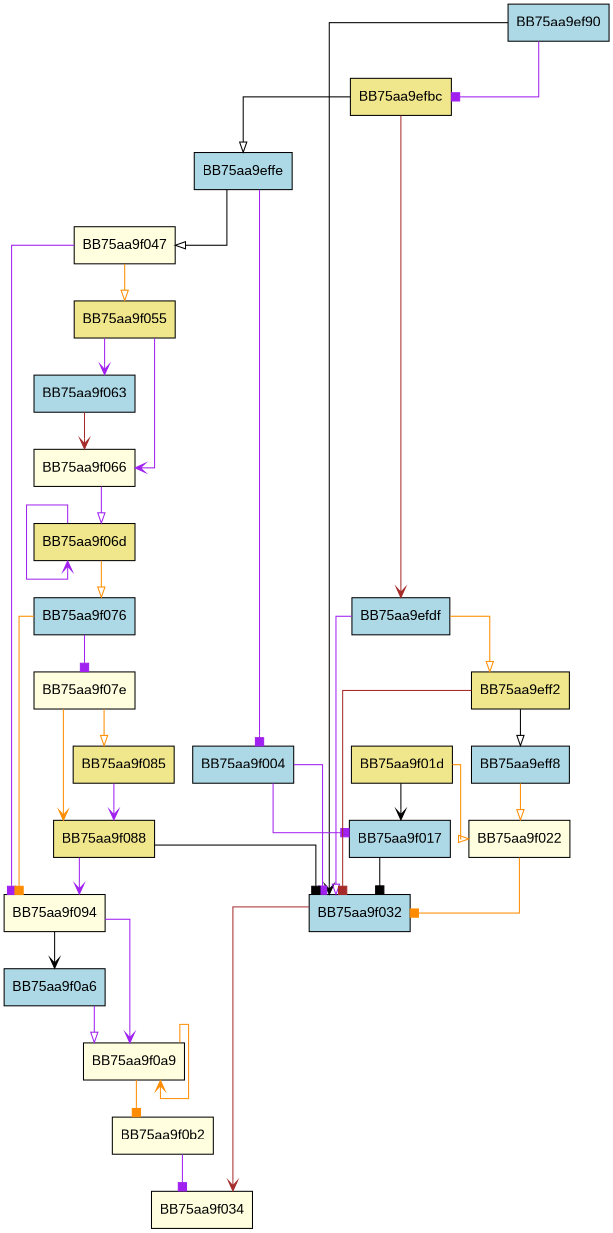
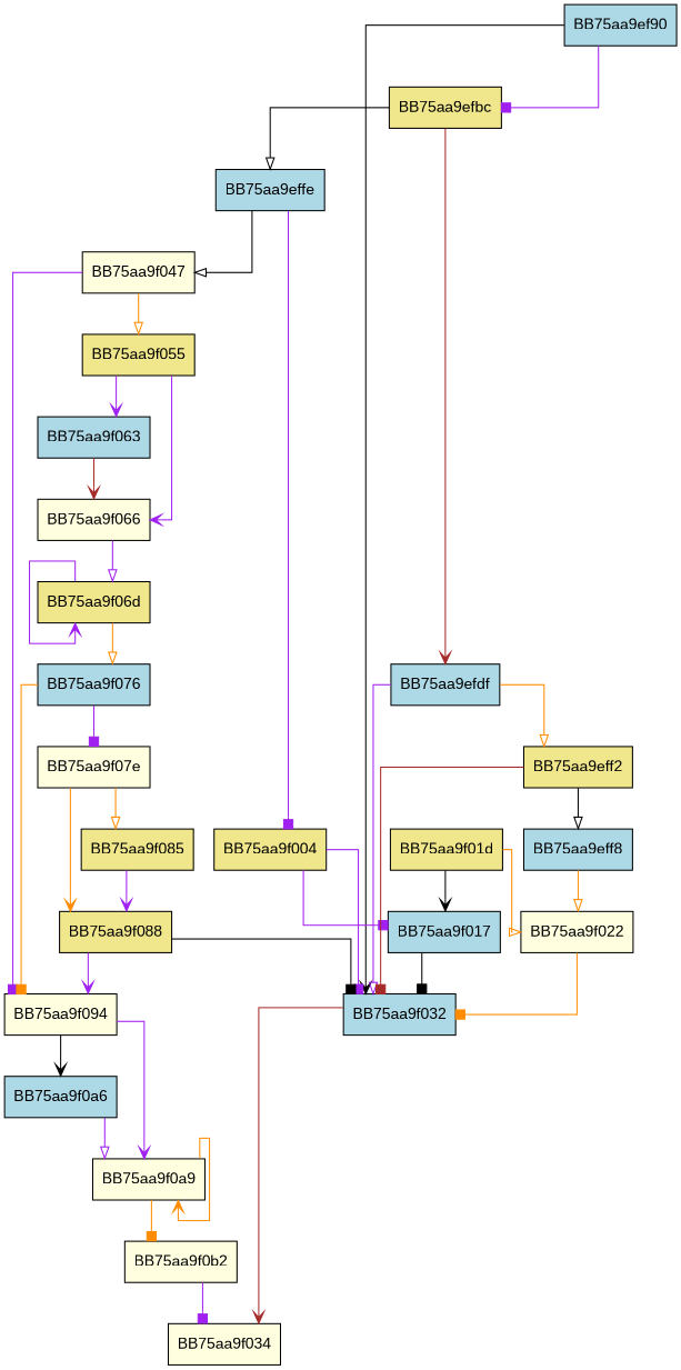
  digraph {
    fontname="Liberation Sans"
    splines=ortho
    node [fillcolor=lightblue fontname="Liberation Sans" shape=box style=filled]
    edge [arrowhead=vee color=purple fontname="Liberation Sans"]
    BB75aa9ef90
    BB75aa9f032
    BB75aa9efbc [fillcolor=khaki]
    BB75aa9f034 [fillcolor=lightyellow]
    BB75aa9effe
    BB75aa9efdf
    BB75aa9f047 [fillcolor=lightyellow]
-   BB75aa9f004
+   BB75aa9f004 [fillcolor=khaki]
    BB75aa9eff2 [fillcolor=khaki]
    BB75aa9f094 [fillcolor=lightyellow]
    BB75aa9f055 [fillcolor=khaki]
    BB75aa9f017
    BB75aa9eff8
    BB75aa9f022 [fillcolor=lightyellow]
    BB75aa9f0a9 [fillcolor=lightyellow]
    BB75aa9f0a6
    BB75aa9f066 [fillcolor=lightyellow]
    BB75aa9f063
    BB75aa9f01d [fillcolor=khaki]
    BB75aa9f0b2 [fillcolor=lightyellow]
    BB75aa9f06d [fillcolor=khaki]
    BB75aa9f076
    BB75aa9f07e [fillcolor=lightyellow]
    BB75aa9f088 [fillcolor=khaki]
    BB75aa9f085 [fillcolor=khaki]
    BB75aa9ef90 -> BB75aa9f032 [color=black]
    BB75aa9ef90 -> BB75aa9efbc [arrowhead=box]
    BB75aa9f032 -> BB75aa9f034 [color=brown]
    BB75aa9efbc -> BB75aa9effe [arrowhead=onormal color=black]
    BB75aa9efbc -> BB75aa9efdf [color=brown]
    BB75aa9effe -> BB75aa9f047 [arrowhead=onormal color=black]
    BB75aa9effe -> BB75aa9f004 [arrowhead=box]
    BB75aa9efdf -> BB75aa9f032 [arrowhead=onormal]
    BB75aa9efdf -> BB75aa9eff2 [arrowhead=onormal color=darkorange]
    BB75aa9f047 -> BB75aa9f094 [arrowhead=box]
    BB75aa9f047 -> BB75aa9f055 [arrowhead=onormal color=darkorange]
    BB75aa9f004 -> BB75aa9f032 [arrowhead=box]
    BB75aa9f004 -> BB75aa9f017 [arrowhead=box]
    BB75aa9eff2 -> BB75aa9f032 [arrowhead=box color=brown]
    BB75aa9eff2 -> BB75aa9eff8 [arrowhead=onormal color=black]
    BB75aa9f094 -> BB75aa9f0a9
    BB75aa9f094 -> BB75aa9f0a6 [color=black]
    BB75aa9f055 -> BB75aa9f066
    BB75aa9f055 -> BB75aa9f063
    BB75aa9f017 -> BB75aa9f032 [arrowhead=box color=black]
    BB75aa9eff8 -> BB75aa9f022 [arrowhead=onormal color=darkorange]
    BB75aa9f022 -> BB75aa9f032 [arrowhead=box color=darkorange]
    BB75aa9f0a9 -> BB75aa9f0a9 [color=darkorange]
    BB75aa9f0a9 -> BB75aa9f0b2 [arrowhead=box color=darkorange]
    BB75aa9f0a6 -> BB75aa9f0a9 [arrowhead=onormal]
    BB75aa9f066 -> BB75aa9f06d [arrowhead=onormal]
    BB75aa9f063 -> BB75aa9f066 [color=brown]
    BB75aa9f01d -> BB75aa9f017 [color=black]
    BB75aa9f01d -> BB75aa9f022 [arrowhead=onormal color=darkorange]
    BB75aa9f0b2 -> BB75aa9f034 [arrowhead=box]
    BB75aa9f06d -> BB75aa9f06d
    BB75aa9f06d -> BB75aa9f076 [arrowhead=onormal color=darkorange]
    BB75aa9f076 -> BB75aa9f094 [arrowhead=box color=darkorange]
    BB75aa9f076 -> BB75aa9f07e [arrowhead=box]
    BB75aa9f07e -> BB75aa9f088 [color=darkorange]
    BB75aa9f07e -> BB75aa9f085 [arrowhead=onormal color=darkorange]
    BB75aa9f088 -> BB75aa9f032 [arrowhead=box color=black]
    BB75aa9f088 -> BB75aa9f094
    BB75aa9f085 -> BB75aa9f088
  }
